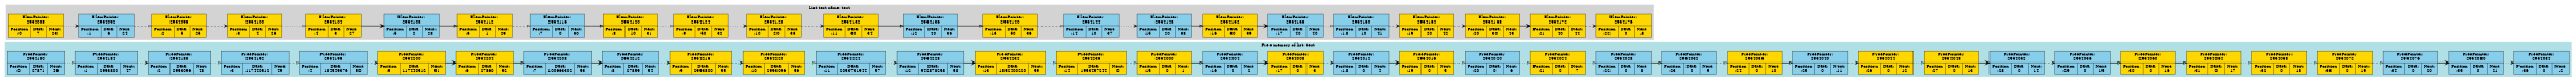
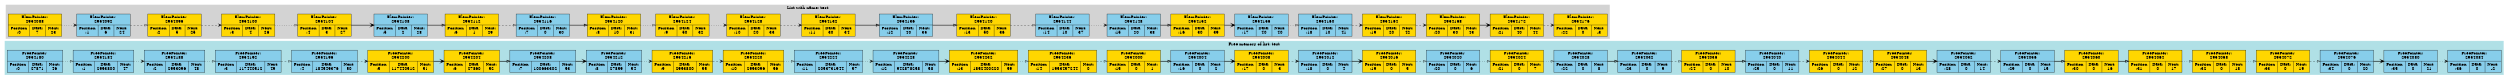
  digraph {
    rankdir=LR
    node [fillcolor=gold shape=record style=filled]
    edge [style=bold arrowhead=onormal]
    n1 [fillcolor=skyblue label="FreePointer:\n2954180 | {Position\n:0 | Data:\n27871 | Next:\n46}"]
    n2 [fillcolor=skyblue label="FreePointer:\n2954184 | {Position\n:1 | Data:\n2953800 | Next:\n47}"]
    n3 [fillcolor=skyblue label="FreePointer:\n2954188 | {Position\n:2 | Data:\n2953096 | Next:\n48}"]
    n4 [fillcolor=skyblue label="FreePointer:\n2954192 | {Position\n:3 | Data:\n117440512 | Next:\n49}"]
    n5 [fillcolor=skyblue label="FreePointer:\n2954196 | {Position\n:4 | Data:\n184549376 | Next:\n50}"]
    n6 [label="FreePointer:\n2954200 | {Position\n:5 | Data:\n117440512 | Next:\n51}"]
    n7 [label="FreePointer:\n2954204 | {Position\n:6 | Data:\n27860 | Next:\n52}"]
    n8 [fillcolor=skyblue label="FreePointer:\n2954208 | {Position\n:7 | Data:\n100663302 | Next:\n53}"]
    n9 [fillcolor=skyblue label="FreePointer:\n2954212 | {Position\n:8 | Data:\n27859 | Next:\n54}"]
    n10 [label="FreePointer:\n2954216 | {Position\n:9 | Data:\n2953800 | Next:\n55}"]
    n11 [label="FreePointer:\n2954220 | {Position\n:10 | Data:\n2953096 | Next:\n56}"]
    n12 [fillcolor=skyblue label="FreePointer:\n2954224 | {Position\n:11 | Data:\n2053731944 | Next:\n57}"]
    n13 [fillcolor=skyblue label="FreePointer:\n2954228 | {Position\n:12 | Data:\n942878258 | Next:\n58}"]
    n14 [label="FreePointer:\n2954232 | {Position\n:13 | Data:\n1852400220 | Next:\n59}"]
    n15 [label="FreePointer:\n2954236 | {Position\n:14 | Data:\n1953457244 | Next:\n0}"]
    n16 [label="FreePointer:\n2954000 | {Position\n:15 | Data:\n0 | Next:\n1}"]
    n17 [fillcolor=skyblue label="FreePointer:\n2954004 | {Position\n:16 | Data:\n0 | Next:\n2}"]
    n18 [label="FreePointer:\n2954008 | {Position\n:17 | Data:\n0 | Next:\n3}"]
    n19 [fillcolor=skyblue label="FreePointer:\n2954012 | {Position\n:18 | Data:\n0 | Next:\n4}"]
    n20 [label="FreePointer:\n2954016 | {Position\n:19 | Data:\n0 | Next:\n5}"]
    n21 [fillcolor=skyblue label="FreePointer:\n2954020 | {Position\n:20 | Data:\n0 | Next:\n6}"]
    n22 [label="FreePointer:\n2954024 | {Position\n:21 | Data:\n0 | Next:\n7}"]
    n23 [fillcolor=skyblue label="FreePointer:\n2954028 | {Position\n:22 | Data:\n0 | Next:\n8}"]
    n24 [fillcolor=skyblue label="FreePointer:\n2954032 | {Position\n:23 | Data:\n0 | Next:\n9}"]
    n25 [label="FreePointer:\n2954036 | {Position\n:24 | Data:\n0 | Next:\n10}"]
    n26 [fillcolor=skyblue label="FreePointer:\n2954040 | {Position\n:25 | Data:\n0 | Next:\n11}"]
    n27 [label="FreePointer:\n2954044 | {Position\n:26 | Data:\n0 | Next:\n12}"]
    n28 [label="FreePointer:\n2954048 | {Position\n:27 | Data:\n0 | Next:\n13}"]
    n29 [fillcolor=skyblue label="FreePointer:\n2954052 | {Position\n:28 | Data:\n0 | Next:\n14}"]
    n30 [fillcolor=skyblue label="FreePointer:\n2954056 | {Position\n:29 | Data:\n0 | Next:\n15}"]
    n31 [label="FreePointer:\n2954060 | {Position\n:30 | Data:\n0 | Next:\n16}"]
    n32 [label="FreePointer:\n2954064 | {Position\n:31 | Data:\n0 | Next:\n17}"]
    n33 [label="FreePointer:\n2954068 | {Position\n:32 | Data:\n0 | Next:\n18}"]
    n34 [label="FreePointer:\n2954072 | {Position\n:33 | Data:\n0 | Next:\n19}"]
    n35 [fillcolor=skyblue label="FreePointer:\n2954076 | {Position\n:34 | Data:\n0 | Next:\n20}"]
    n36 [fillcolor=skyblue label="FreePointer:\n2954080 | {Position\n:35 | Data:\n0 | Next:\n21}"]
    n37 [fillcolor=skyblue label="FreePointer:\n2954084 | {Position\n:36 | Data:\n0 | Next:\n-2}"]
    n38 [label="ElemPointer:\n2954088 | {Position\n:0 | Data:\n7 | Next:\n23}"]
    n39 [fillcolor=skyblue label="ElemPointer:\n2954092 | {Position\n:1 | Data:\n6 | Next:\n24}"]
    n40 [label="ElemPointer:\n2954096 | {Position\n:2 | Data:\n5 | Next:\n25}"]
    n41 [label="ElemPointer:\n2954100 | {Position\n:3 | Data:\n4 | Next:\n26}"]
    n42 [label="ElemPointer:\n2954104 | {Position\n:4 | Data:\n3 | Next:\n27}"]
    n43 [fillcolor=skyblue label="ElemPointer:\n2954108 | {Position\n:5 | Data:\n2 | Next:\n28}"]
    n44 [label="ElemPointer:\n2954112 | {Position\n:6 | Data:\n1 | Next:\n29}"]
    n45 [fillcolor=skyblue label="ElemPointer:\n2954116 | {Position\n:7 | Data:\n0 | Next:\n30}"]
    n46 [label="ElemPointer:\n2954120 | {Position\n:8 | Data:\n10 | Next:\n31}"]
    n47 [label="ElemPointer:\n2954124 | {Position\n:9 | Data:\n50 | Next:\n32}"]
    n48 [label="ElemPointer:\n2954128 | {Position\n:10 | Data:\n20 | Next:\n33}"]
    n49 [label="ElemPointer:\n2954132 | {Position\n:11 | Data:\n30 | Next:\n34}"]
    n50 [fillcolor=skyblue label="ElemPointer:\n2954136 | {Position\n:12 | Data:\n40 | Next:\n35}"]
    n51 [label="ElemPointer:\n2954140 | {Position\n:13 | Data:\n50 | Next:\n36}"]
    n52 [fillcolor=skyblue label="ElemPointer:\n2954144 | {Position\n:14 | Data:\n10 | Next:\n37}"]
    n53 [fillcolor=skyblue label="ElemPointer:\n2954148 | {Position\n:15 | Data:\n20 | Next:\n38}"]
    n54 [label="ElemPointer:\n2954152 | {Position\n:16 | Data:\n30 | Next:\n39}"]
    n55 [fillcolor=skyblue label="ElemPointer:\n2954156 | {Position\n:17 | Data:\n40 | Next:\n40}"]
    n56 [fillcolor=skyblue label="ElemPointer:\n2954160 | {Position\n:18 | Data:\n10 | Next:\n41}"]
    n57 [label="ElemPointer:\n2954164 | {Position\n:19 | Data:\n20 | Next:\n42}"]
    n58 [label="ElemPointer:\n2954168 | {Position\n:20 | Data:\n30 | Next:\n43}"]
    n59 [label="ElemPointer:\n2954172 | {Position\n:21 | Data:\n40 | Next:\n44}"]
    n60 [label="ElemPointer:\n2954176 | {Position\n:22 | Data:\n0 | Next:\n-3}"]
    subgraph cluster_1 {
      color=powderblue
      label="Free memory of list: test"
      style=filled
      n1
      n2
      n3
      n4
      n5
      n6
      n7
      n8
      n9
      n10
      n11
      n12
      n13
      n14
      n15
      n16
      n17
      n18
      n19
      n20
      n21
      n22
      n23
      n24
      n25
      n26
      n27
      n28
      n29
      n30
      n31
      n32
      n33
      n34
      n35
      n36
      n37
    }
    subgraph cluster_2 {
      color=lightgrey
-     label="List test name: test"
+     label="List with name: test"
      style=filled
      n38
      n39
      n40
      n41
      n42
      n43
      n44
      n45
      n46
      n47
      n48
      n49
      n50
      n51
      n52
      n53
      n54
      n55
      n56
      n57
      n58
      n59
      n60
    }
    n1 -> n2 [style=dotted]
    n2 -> n3 [style=dotted arrowhead=vee]
    n3 -> n4 [style=dotted]
    n4 -> n5 [style=dashed]
    n5 -> n6 [style=dashed arrowhead=vee]
    n6 -> n7 [arrowhead=vee]
    n7 -> n8
    n8 -> n9 [arrowhead=vee]
    n9 -> n10 [style=dotted arrowhead=vee]
    n10 -> n11 [style=dashed arrowhead=vee]
    n11 -> n12 [style=dotted]
    n12 -> n13 [style=dotted arrowhead=vee]
    n13 -> n14 [arrowhead=vee]
    n14 -> n15 [style=dotted]
    n15 -> n16 [style=dashed]
    n16 -> n17
    n17 -> n18 [arrowhead=vee]
    n18 -> n19 [style=dashed arrowhead=vee]
    n19 -> n20 [arrowhead=vee]
    n20 -> n21 [style=dashed]
    n21 -> n22 [style=dotted]
    n22 -> n23 [style=dotted]
    n23 -> n24
    n24 -> n25 [style=dashed]
    n25 -> n26
    n26 -> n27 [style=dashed arrowhead=vee]
    n27 -> n28 [style=dotted]
    n28 -> n29 [arrowhead=vee]
    n29 -> n30 [style=dashed arrowhead=vee]
    n30 -> n31
    n31 -> n32
    n32 -> n33 [style=dotted]
    n33 -> n34 [style=dotted]
    n34 -> n35 [style=dashed]
    n35 -> n36 [arrowhead=vee]
    n36 -> n37 [style=dotted arrowhead=vee]
    n38 -> n39 [style=dotted arrowhead=vee]
    n39 -> n40 [style=dashed]
    n40 -> n41 [style=dashed arrowhead=vee]
    n41 -> n42 [style=dotted]
    n42 -> n43 [arrowhead=vee]
    n43 -> n44
    n44 -> n45 [style=dashed]
    n45 -> n46
    n46 -> n47 [style=dotted]
    n47 -> n48 [style=dotted arrowhead=vee]
    n48 -> n49 [style=dashed arrowhead=vee]
    n49 -> n50
    n50 -> n51
    n51 -> n52 [style=dashed]
    n52 -> n53 [style=dotted arrowhead=vee]
    n53 -> n54
    n54 -> n55 [arrowhead=vee]
    n55 -> n56 [style=dotted]
    n56 -> n57 [style=dashed arrowhead=vee]
    n57 -> n58 [style=dashed arrowhead=vee]
    n58 -> n59 [arrowhead=vee]
    n59 -> n60 [style=dashed arrowhead=vee]
  }
